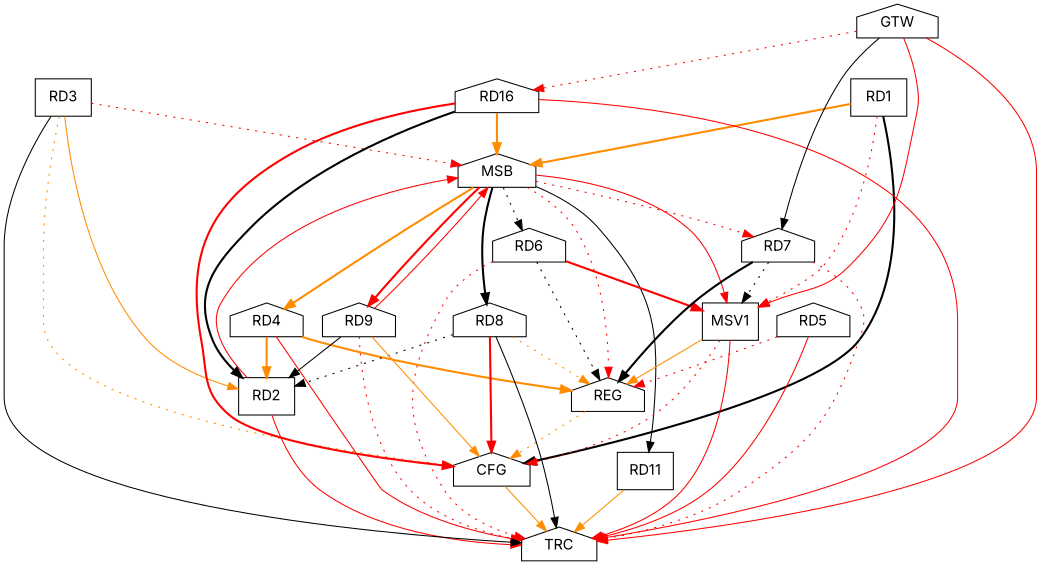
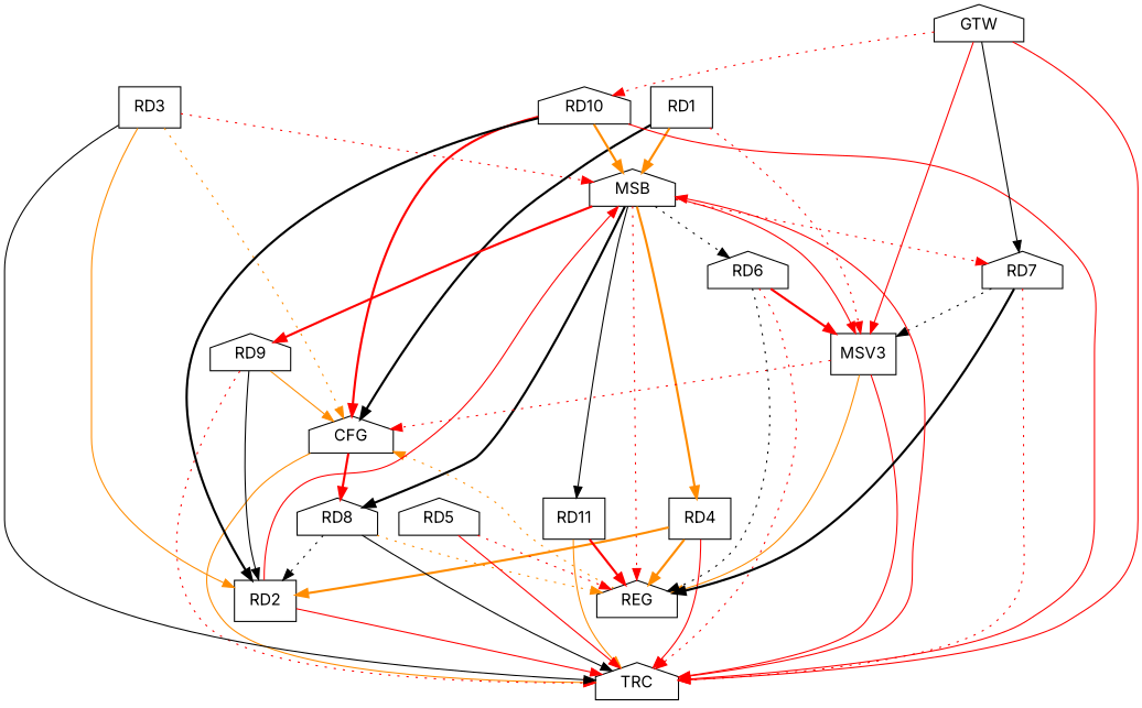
  strict digraph {
    fontname=Inter
    node [fontname=Inter shape=house]
    edge [color=red fontname=Inter style=solid]
    n1 [label=RD1 shape=box]
    n2 [label=MSB]
    n3 [label=CFG]
-   n4 [label=MSV1 shape=box]
-   n5 [label=RD4]
+   n4 [label=MSV3 shape=box]
+   n5 [label=RD4 shape=box]
    n6 [label=REG]
    n7 [label=RD6]
    n8 [label=RD7]
    n9 [label=RD8]
    n10 [label=RD9]
    n11 [label=RD11 shape=box]
    n12 [label=TRC]
    n13 [label=RD2 shape=box]
    n14 [label=RD3 shape=box]
    n15 [label=RD5]
-   n16 [label=RD16]
+   n16 [label=RD10]
    n17 [label=GTW]
    n1 -> n2 [color=darkorange style=bold]
    n1 -> n3 [color=black style=bold]
    n1 -> n4 [style=dotted]
    n2 -> n4
    n2 -> n5 [color=darkorange style=bold]
    n2 -> n6 [style=dotted]
    n2 -> n7 [color=black style=dotted]
    n2 -> n8 [style=dotted]
    n2 -> n9 [color=black style=bold]
    n2 -> n10 [style=bold]
    n2 -> n11 [color=black]
    n3 -> n12 [color=darkorange]
    n4 -> n3 [style=dotted]
    n4 -> n6 [color=darkorange]
    n4 -> n12
    n5 -> n6 [color=darkorange style=bold]
    n5 -> n12
    n5 -> n13 [color=darkorange style=bold]
    n6 -> n3 [color=darkorange style=dotted]
    n7 -> n4 [style=bold]
    n7 -> n6 [color=black style=dotted]
    n7 -> n12 [style=dotted]
    n8 -> n4 [color=black style=dotted]
    n8 -> n6 [color=black style=bold]
    n8 -> n12 [style=dotted]
-   n9 -> n3 [style=bold]
+   n3 -> n9 [style=bold]
    n9 -> n6 [color=darkorange style=dotted]
    n9 -> n12 [color=black]
    n9 -> n13 [color=black style=dotted]
-   n10 -> n2
+   n12 -> n2
    n10 -> n3 [color=darkorange]
    n10 -> n12 [style=dotted]
    n10 -> n13 [color=black]
+   n11 -> n6 [style=bold]
    n11 -> n12 [color=darkorange]
    n13 -> n2
    n13 -> n12
    n14 -> n2 [style=dotted]
    n14 -> n3 [color=darkorange style=dotted]
    n14 -> n12 [color=black]
    n14 -> n13 [color=darkorange]
    n15 -> n6 [style=dotted]
    n15 -> n12
    n16 -> n2 [color=darkorange style=bold]
    n16 -> n3 [style=bold]
    n16 -> n12
    n16 -> n13 [color=black style=bold]
    n17 -> n4
    n17 -> n8 [color=black]
    n17 -> n12
    n17 -> n16 [style=dotted]
  }
